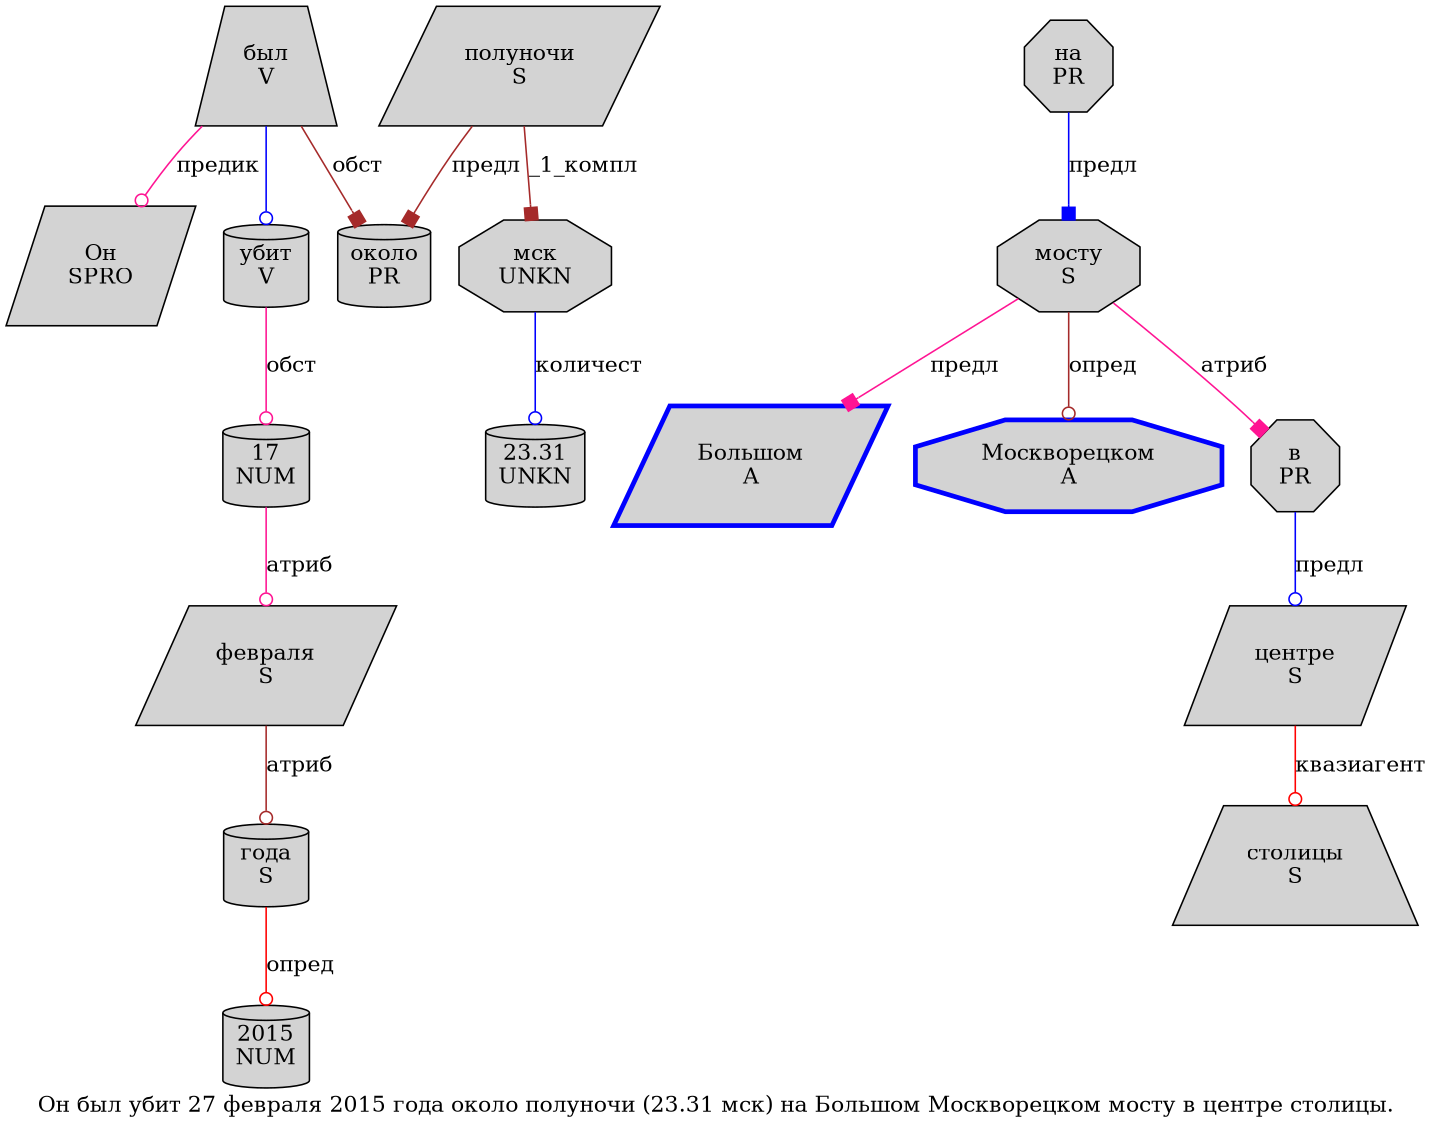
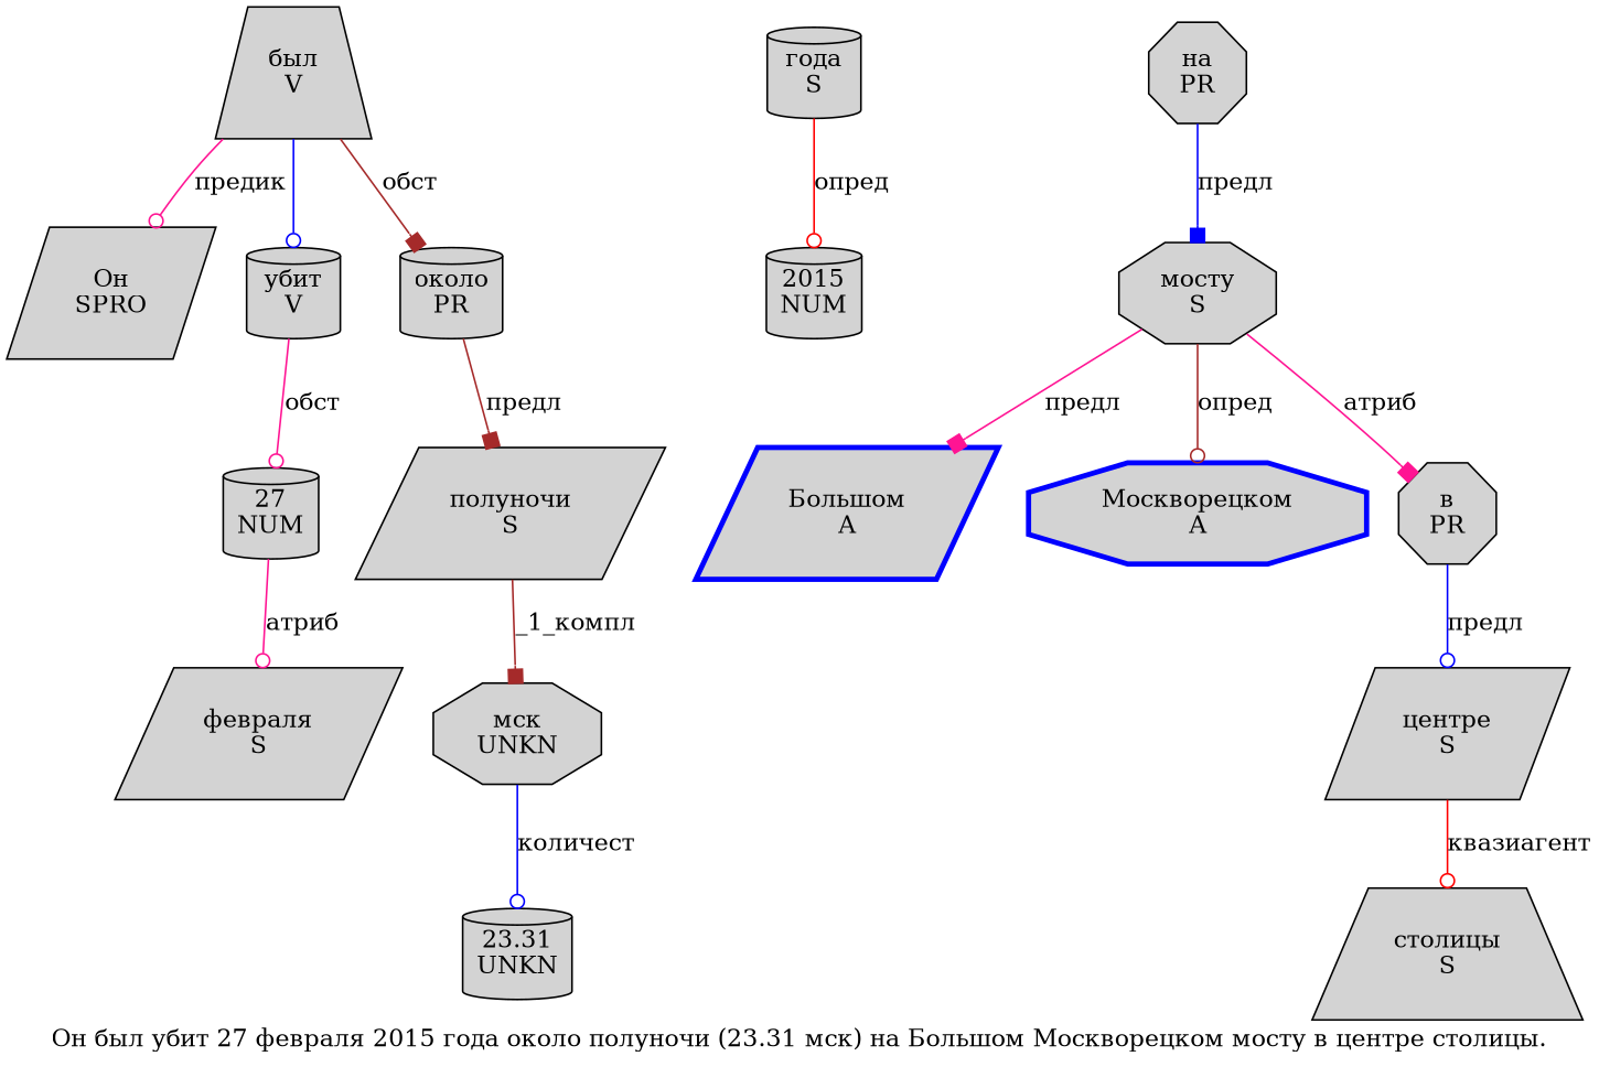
  digraph {
    label="Он был убит 27 февраля 2015 года около полуночи (23.31 мск) на Большом Москворецком мосту в центре столицы."
    node [fillcolor=lightgray penwidth=1 shape=cylinder style=filled]
    edge [arrowhead=odot color=deeppink]
    n1 [label="Он\nSPRO" shape=parallelogram]
    n2 [label="был\nV" shape=trapezium]
    n3 [label="убит\nV"]
    n4 [label="около\nPR"]
-   n5 [label="17\nNUM"]
+   n5 [label="27\nNUM"]
    n6 [label="полуночи\nS" shape=parallelogram]
    n7 [label="февраля\nS" shape=parallelogram]
    n8 [label="года\nS"]
    n9 [label="2015\nNUM"]
    n10 [label="мск\nUNKN" shape=octagon]
    n11 [label="23.31\nUNKN"]
    n12 [label="на\nPR" shape=octagon]
    n13 [label="мосту\nS" shape=octagon]
    n14 [color=blue label="Большом\nA" penwidth=3 shape=parallelogram]
    n15 [color=blue label="Москворецком\nA" penwidth=3 shape=octagon]
    n16 [label="в\nPR" shape=octagon]
    n17 [label="центре\nS" shape=parallelogram]
    n18 [label="столицы\nS" shape=trapezium]
    n2 -> n1 [label="предик"]
    n2 -> n3 [color=blue]
    n2 -> n4 [arrowhead=box color=brown label="обст"]
    n3 -> n5 [label="обст"]
-   n6 -> n4 [arrowhead=box color=brown label="предл"]
+   n4 -> n6 [arrowhead=box color=brown label="предл"]
    n5 -> n7 [label="атриб"]
    n6 -> n10 [arrowhead=box color=brown label="_1_компл"]
-   n7 -> n8 [color=brown label="атриб"]
    n8 -> n9 [color=red label="опред"]
    n10 -> n11 [color=blue label="количест"]
    n12 -> n13 [arrowhead=box color=blue label="предл"]
    n13 -> n14 [arrowhead=box label="предл"]
    n13 -> n15 [color=brown label="опред"]
    n13 -> n16 [arrowhead=box label="атриб"]
    n16 -> n17 [color=blue label="предл"]
    n17 -> n18 [color=red label="квазиагент"]
  }
